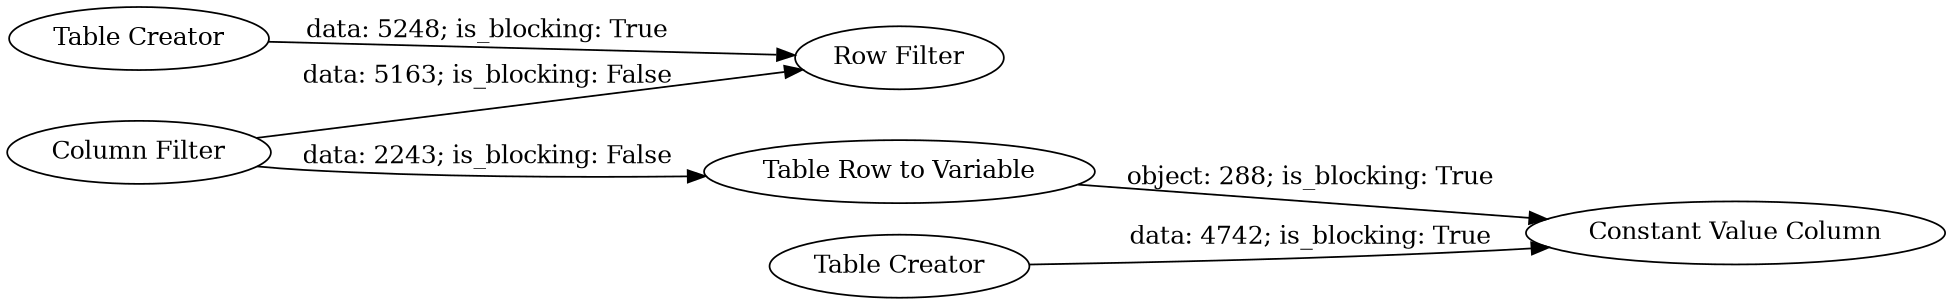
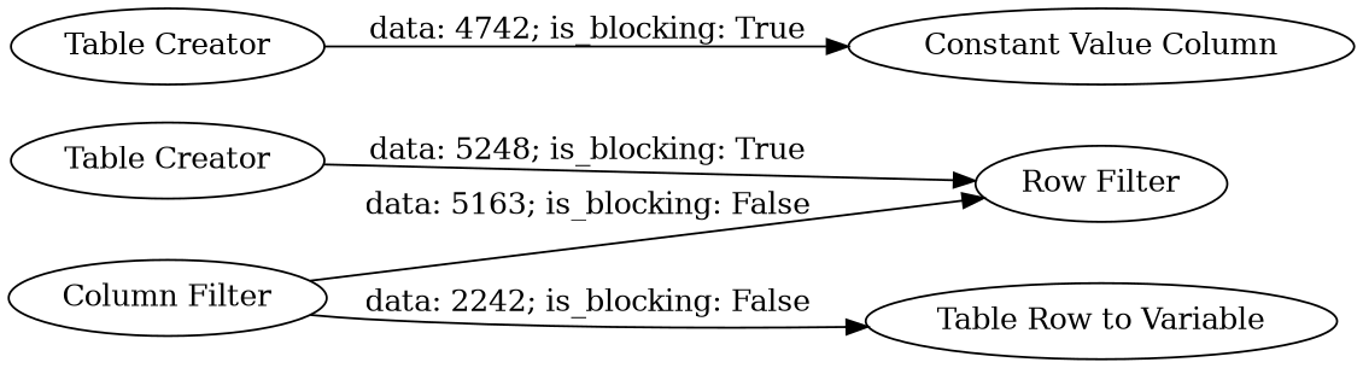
  digraph {
    rankdir=LR
    n1 [label="Table Creator"]
    n2 [label="Row Filter"]
    n3 [label="Table Creator"]
    n4 [label="Constant Value Column"]
    n5 [label="Column Filter"]
    n6 [label="Table Row to Variable"]
    n1 -> n2 [label="data: 5248; is_blocking: True"]
    n3 -> n4 [label="data: 4742; is_blocking: True"]
    n5 -> n2 [label="data: 5163; is_blocking: False"]
-   n5 -> n6 [label="data: 2243; is_blocking: False"]
-   n6 -> n4 [label="object: 288; is_blocking: True"]
+   n5 -> n6 [label="data: 2242; is_blocking: False"]
  }
